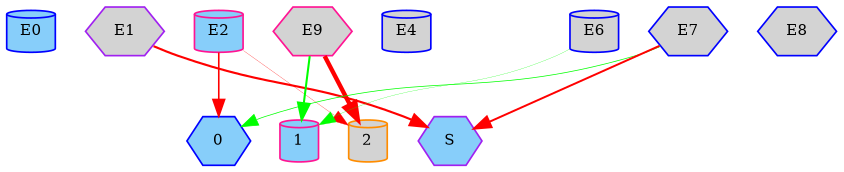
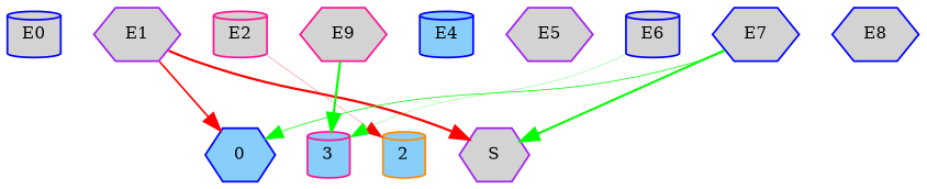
  digraph {
    node [color=blue fillcolor=lightgray fontsize=9 shape=hexagon style=filled]
    edge [style=invis]
-   E0 [fillcolor=lightskyblue height=0.2 shape=cylinder width=0.2]
+   E0 [height=0.2 shape=cylinder width=0.2]
    E1 [color=purple height=0.2 width=0.2]
-   E2 [color=deeppink fillcolor=lightskyblue height=0.2 shape=cylinder width=0.2]
+   E2 [color=deeppink height=0.2 shape=cylinder width=0.2]
    n4 [color=deeppink height=0.2 label=E9 width=0.2]
-   E4 [height=0.2 shape=cylinder width=0.2]
+   E4 [fillcolor=lightskyblue height=0.2 shape=cylinder width=0.2]
+   E5 [color=purple height=0.2 width=0.2]
    E6 [height=0.2 shape=cylinder width=0.2]
    E7 [height=0.2 width=0.2]
    E8 [height=0.2 width=0.2]
    0 [fillcolor=lightskyblue height=0.2 width=0.2]
-   1 [color=deeppink fillcolor=lightskyblue height=0.2 shape=cylinder width=0.2]
-   2 [color=darkorange height=0.2 shape=cylinder width=0.2]
-   S [color=purple fillcolor=lightskyblue height=0.2 width=0.2]
+   1 [color=deeppink fillcolor=lightskyblue height=0.2 shape=cylinder width=0.2 label=3]
+   2 [color=darkorange fillcolor=lightskyblue height=0.2 shape=cylinder width=0.2]
+   S [color=purple height=0.2 width=0.2]
    subgraph sub_1 {
      rank=source
      E0
      E1
      E2
      n4
      E4
+     E5
      E6
      E7
      E8
    }
    subgraph sub_2 {
      rank=sink
      0
      1
      2
      S
    }
    E0 -> E1
    E1 -> E2
-   E2 -> 0 [color=red penwidth=0.9546380072078964 style=solid]
+   E1 -> 0 [color=red penwidth=0.9546380072078964 style=solid]
    E1 -> S [color=red penwidth=1.2730933490345084 style=solid]
    E2 -> n4
    E2 -> 2 [color=red penwidth=0.16125304242112642 style=solid]
    n4 -> E4
    n4 -> 1 [color=green penwidth=1.223790740357313 style=solid]
-   n4 -> 2 [color=red penwidth=2.6009900857020556 style=solid]
+   E4 -> E5
+   E5 -> E6
    E6 -> E7
    E6 -> 1 [color=green penwidth=0.15212951334334063 style=solid]
    E7 -> E8
    E7 -> 0 [color=green penwidth=0.43761963569356843 style=solid]
-   E7 -> S [color=red penwidth=1.1668409976328773 style=solid]
+   E7 -> S [color=green penwidth=1.1668409976328773 style=solid]
    0 -> 1
    1 -> 2
    2 -> S
  }
